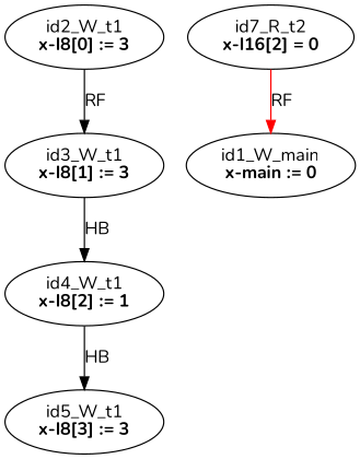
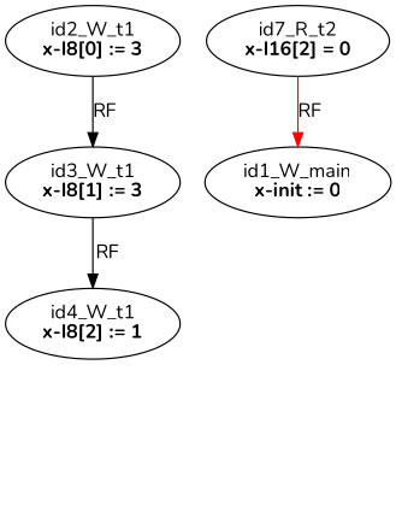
  digraph {
    fontname=Nunito
    rankdir=TB
    splines=true
    node [fontname=Nunito]
    edge [color=black fontname=Nunito]
    n1 [label=<id2_W_t1<br/><B>x-I8[0] := 3</B>>]
    n2 [label=<id3_W_t1<br/><B>x-I8[1] := 3</B>>]
    n3 [label=<id4_W_t1<br/><B>x-I8[2] := 1</B>>]
-   n4 [label=<id5_W_t1<br/><B>x-I8[3] := 3</B>>]
    n5 [label=<id7_R_t2<br/><B>x-I16[2] = 0</B>>]
-   n6 [label=<id1_W_main<br/><B>x-main := 0</B>>]
+   n6 [label=<id1_W_main<br/><B>x-init := 0</B>>]
    n1 -> n2 [label=RF]
-   n2 -> n3 [label=HB]
-   n3 -> n4 [label=HB]
+   n2 -> n3 [label=RF]
    n5 -> n6 [color=red label=RF]
  }
